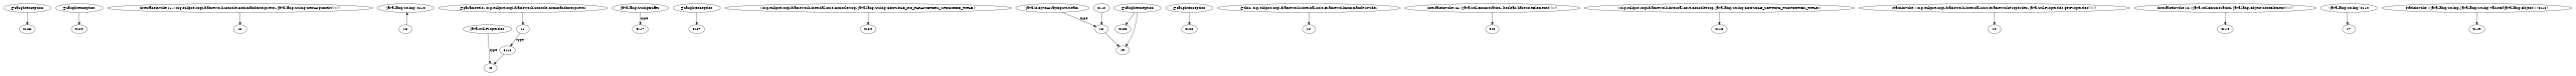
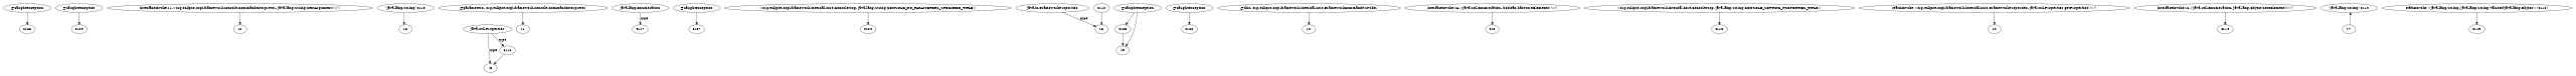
  digraph {
    n1 [label="@caughtexception"]
    n2 [label="$r28"]
    n3 [label="@caughtexception"]
    n4 [label="$r29"]
    n5 [label="interfaceinvoke r1.<org.eclipse.osgi.framework.console.CommandInterpreter: java.lang.String nextArgument()>()"]
    n6 [label=r2]
    n7 [label="(java.lang.String) $r15"]
    n8 [label=r8]
    n9 [label="java.util.Properties"]
    n10 [label=r5]
    n11 [label="$r12"]
    n12 [label="@parameter0: org.eclipse.osgi.framework.console.CommandInterpreter"]
    n13 [label=r1]
-   n14 [label="java.lang.StringBuffer"]
+   n14 [label="java.lang.Enumeration"]
    n15 [label="$r17"]
    n16 [label="@caughtexception"]
    n17 [label="$r27"]
    n18 [label="<org.eclipse.osgi.framework.internal.core.ConsoleMsg: java.lang.String CONSOLE_NO_PARAMETERS_SPECIFIED_TITLE>"]
    n19 [label="$r24"]
-   n20 [label="java.io.ByteArrayInputStream"]
+   n20 [label="java.io.FrameworkProperties"]
    n21 [label=r3]
    n22 [label="$r10"]
    n23 [label="$r25"]
    n24 [label=r9]
    n25 [label="@caughtexception"]
    n26 [label="$r26"]
    n27 [label="@this: org.eclipse.osgi.framework.internal.core.FrameworkCommandProvider"]
    n28 [label=r0]
    n29 [label="interfaceinvoke r6.<java.util.Enumeration: boolean hasMoreElements()>()"]
    n30 [label="$z0"]
    n31 [label="@caughtexception"]
    n32 [label="<org.eclipse.osgi.framework.internal.core.ConsoleMsg: java.lang.String CONSOLE_SETTING_PROPERTIES_TITLE>"]
    n33 [label="$r13"]
    n34 [label="staticinvoke <org.eclipse.osgi.framework.internal.core.FrameworkProperties: java.util.Properties getProperties()>()"]
    n35 [label=r4]
    n36 [label="interfaceinvoke r6.<java.util.Enumeration: java.lang.Object nextElement()>()"]
    n37 [label="$r14"]
    n38 [label="(java.lang.String) $r14"]
    n39 [label=r7]
    n40 [label="staticinvoke <java.lang.String: java.lang.String valueOf(java.lang.Object)>($r18)"]
    n41 [label="$r19"]
    n1 -> n2
    n3 -> n4
    n5 -> n6
-   n8 -> n7
+   n7 -> n8
    n9 -> n10 [label=type]
-   n13 -> n11 [label=type]
+   n9 -> n11 [label=type]
    n11 -> n10
    n12 -> n13
    n14 -> n15 [label=type]
    n16 -> n17
    n18 -> n19
    n20 -> n21 [label=type]
    n22 -> n21
-   n21 -> n24
+   n23 -> n24
    n25 -> n26
    n27 -> n28
    n29 -> n30
    n31 -> n23
    n31 -> n24
    n32 -> n33
    n34 -> n35
    n36 -> n37
-   n38 -> n39
+   n39 -> n38
    n40 -> n41
  }
